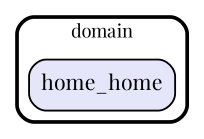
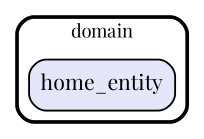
  digraph {
    fontname="Playfair Display"
    fontsize=13
    penwidth=2.6
    style=rounded
-   n1 [fillcolor=Lavender fontname="Playfair Display" fontsize=15 label=home_home penwidth=1.3 shape=rect style="filled,rounded"]
+   n1 [fillcolor=Lavender fontname="Playfair Display" fontsize=15 label=home_entity penwidth=1.3 shape=rect style="filled,rounded"]
    subgraph cluster_1 {
      label=domain
      n1
    }
  }
